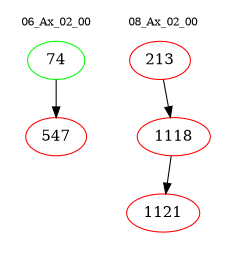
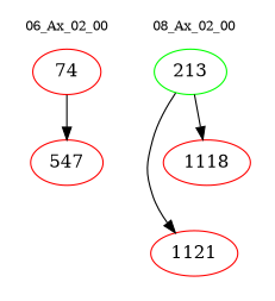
  digraph {
    node [color=red]
    edge [color=black]
-   n1 [color=green label=74]
+   n1 [label=74]
    n2 [label=547]
-   n3 [label=213]
+   n3 [color=green label=213]
    n4 [label=1121]
    n5 [label=1118]
    subgraph cluster_1 {
      color=white
      fontsize=10
      label="06_Ax_02_00"
      n1
      n2
    }
    subgraph cluster_2 {
      color=white
      fontsize=10
      label="08_Ax_02_00"
      n3
      n4
      n5
    }
    n1 -> n2
-   n5 -> n4
+   n3 -> n4
    n3 -> n5
  }
